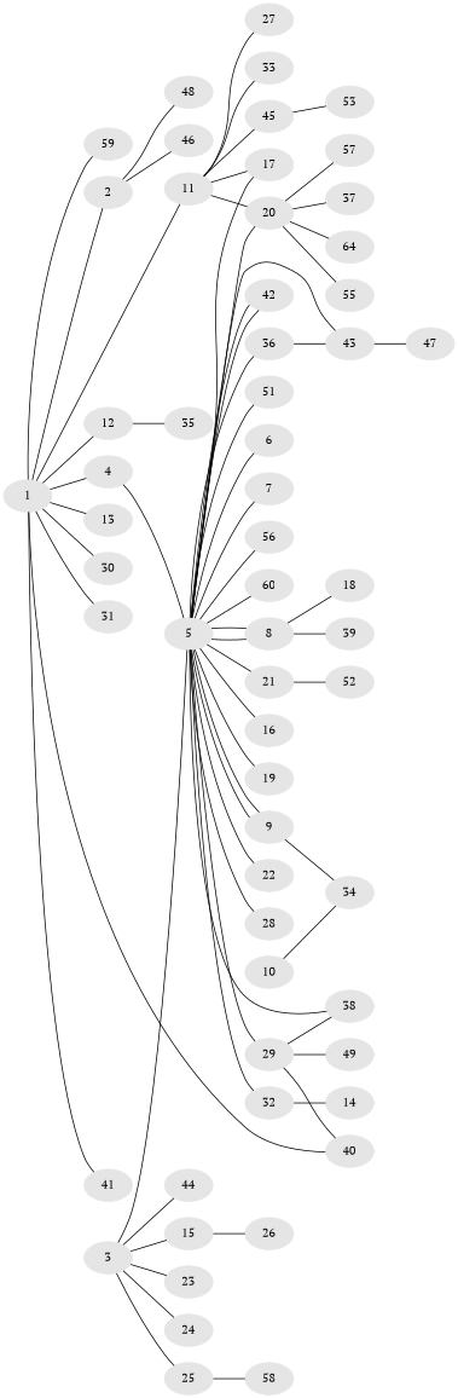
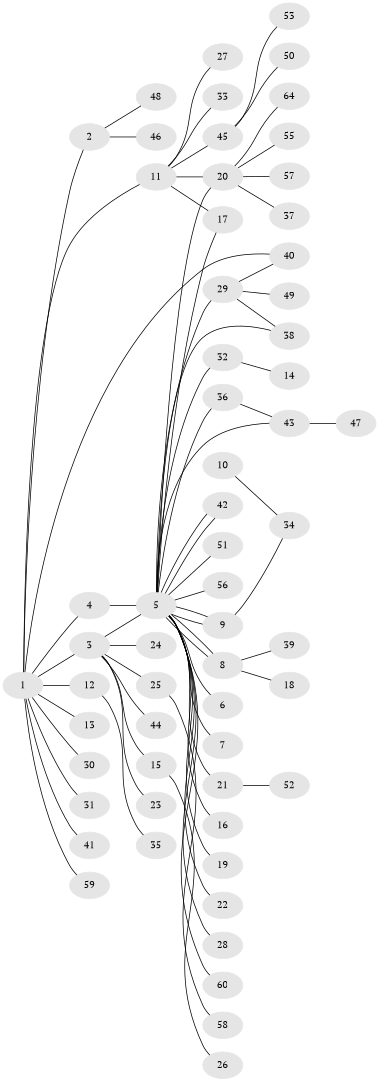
  graph {
    fontname="PT Serif"
    rankdir=LR
    node [color=gray90 fontname="PT Serif" style=filled]
    edge [fontname="PT Serif"]
    1
    2
    3
    4
    11
    12
    13
    30
    31
    40
    41
    59
    46
    48
    5
    15
    23
    24
    25
    44
    17
    20
    27
    33
    45
    35
    6
    7
    8
    9
    16
    19
    21
    22
    28
    29
    32
    36
    38
    42
    43
    51
    56
    60
    26
    58
    18
    39
    34
    37
    n51 [label=64]
    55
    57
    52
    49
    14
    47
    10
+   50
    53
    1 -- 2
+   1 -- 3
    1 -- 4
    1 -- 11
    1 -- 12
    1 -- 13
    1 -- 30
    1 -- 31
    1 -- 40
    1 -- 41
    1 -- 59
    2 -- 46
    2 -- 48
    3 -- 5
    3 -- 15
    3 -- 23
    3 -- 24
    3 -- 25
    3 -- 44
    4 -- 5
    11 -- 17
    11 -- 20
    11 -- 27
    11 -- 33
    11 -- 45
    12 -- 35
    5 -- 17
    5 -- 20
    5 -- 6
    5 -- 7
    5 -- 8
    5 -- 8
    5 -- 9
    5 -- 9
    5 -- 16
    5 -- 19
    5 -- 21
    5 -- 22
    5 -- 28
    5 -- 29
    5 -- 32
    5 -- 36
    5 -- 38
    5 -- 42
    5 -- 42
    5 -- 43
    5 -- 51
    5 -- 56
    5 -- 60
    15 -- 26
    25 -- 58
    20 -- 37
    20 -- n51
    20 -- 55
    20 -- 57
+   45 -- 50
    45 -- 53
    8 -- 18
    8 -- 39
    9 -- 34
    21 -- 52
    29 -- 40
    29 -- 38
    29 -- 49
    32 -- 14
    36 -- 43
    43 -- 47
    10 -- 34
  }
